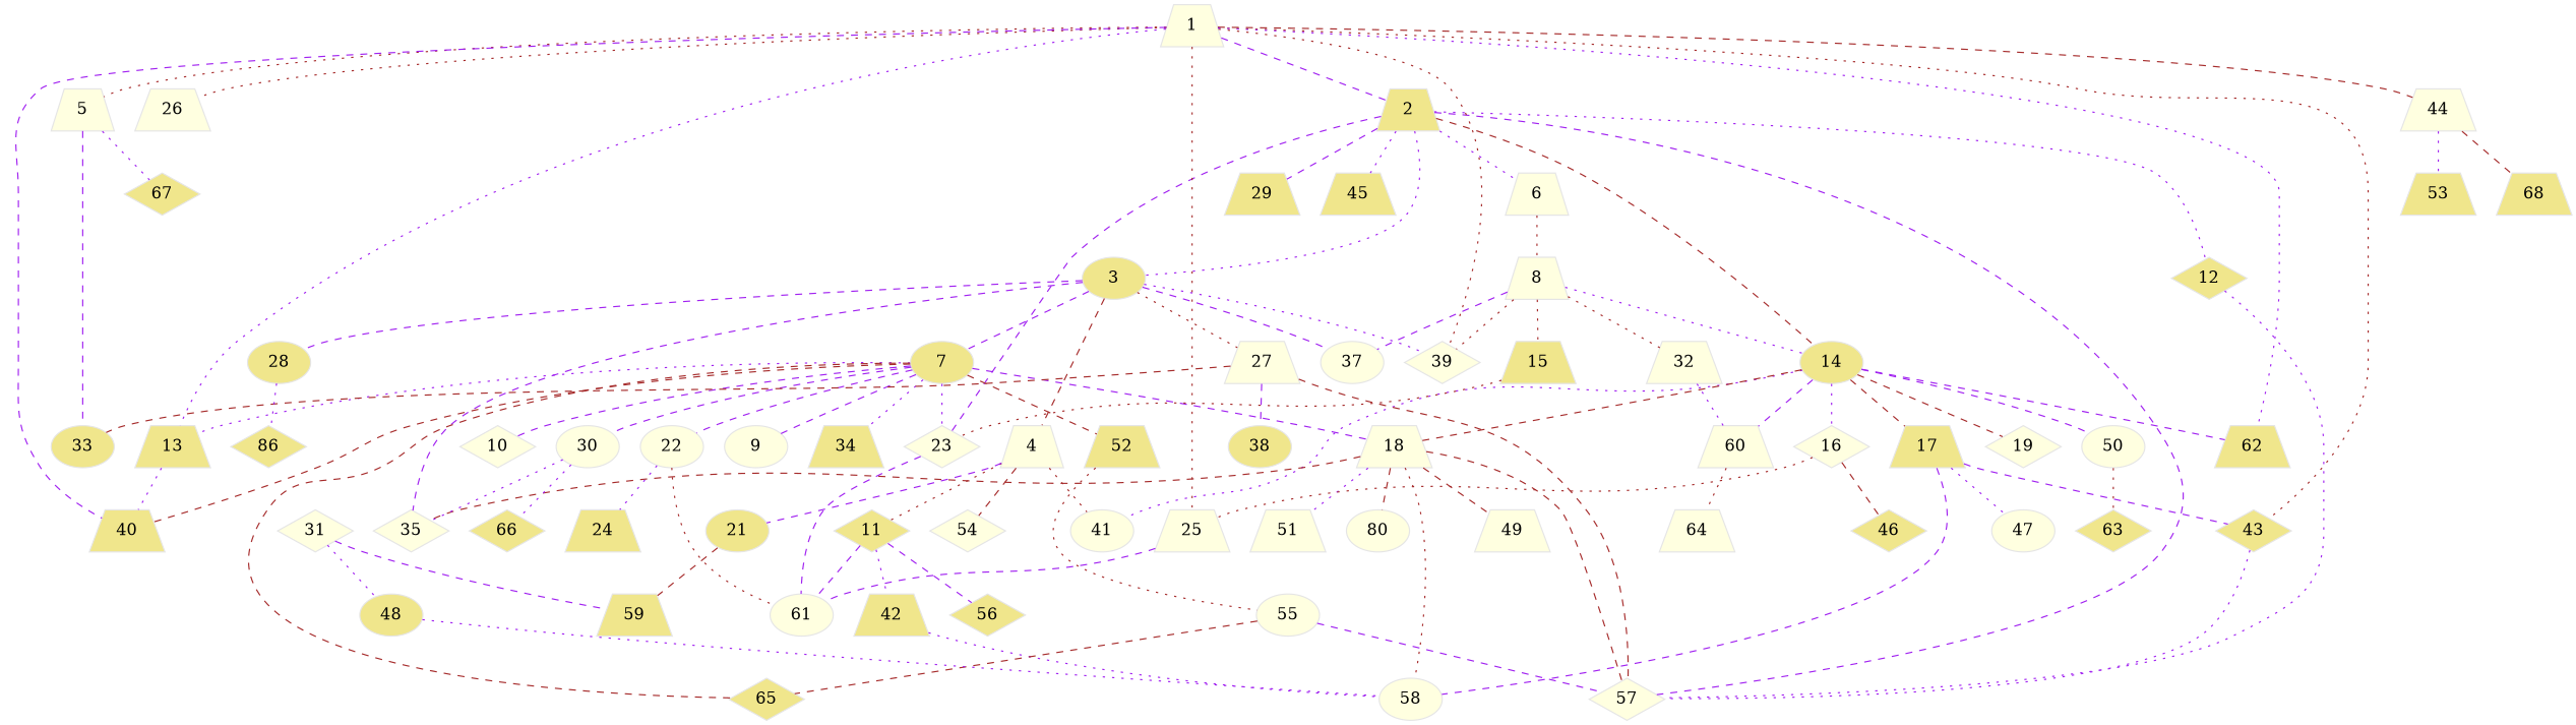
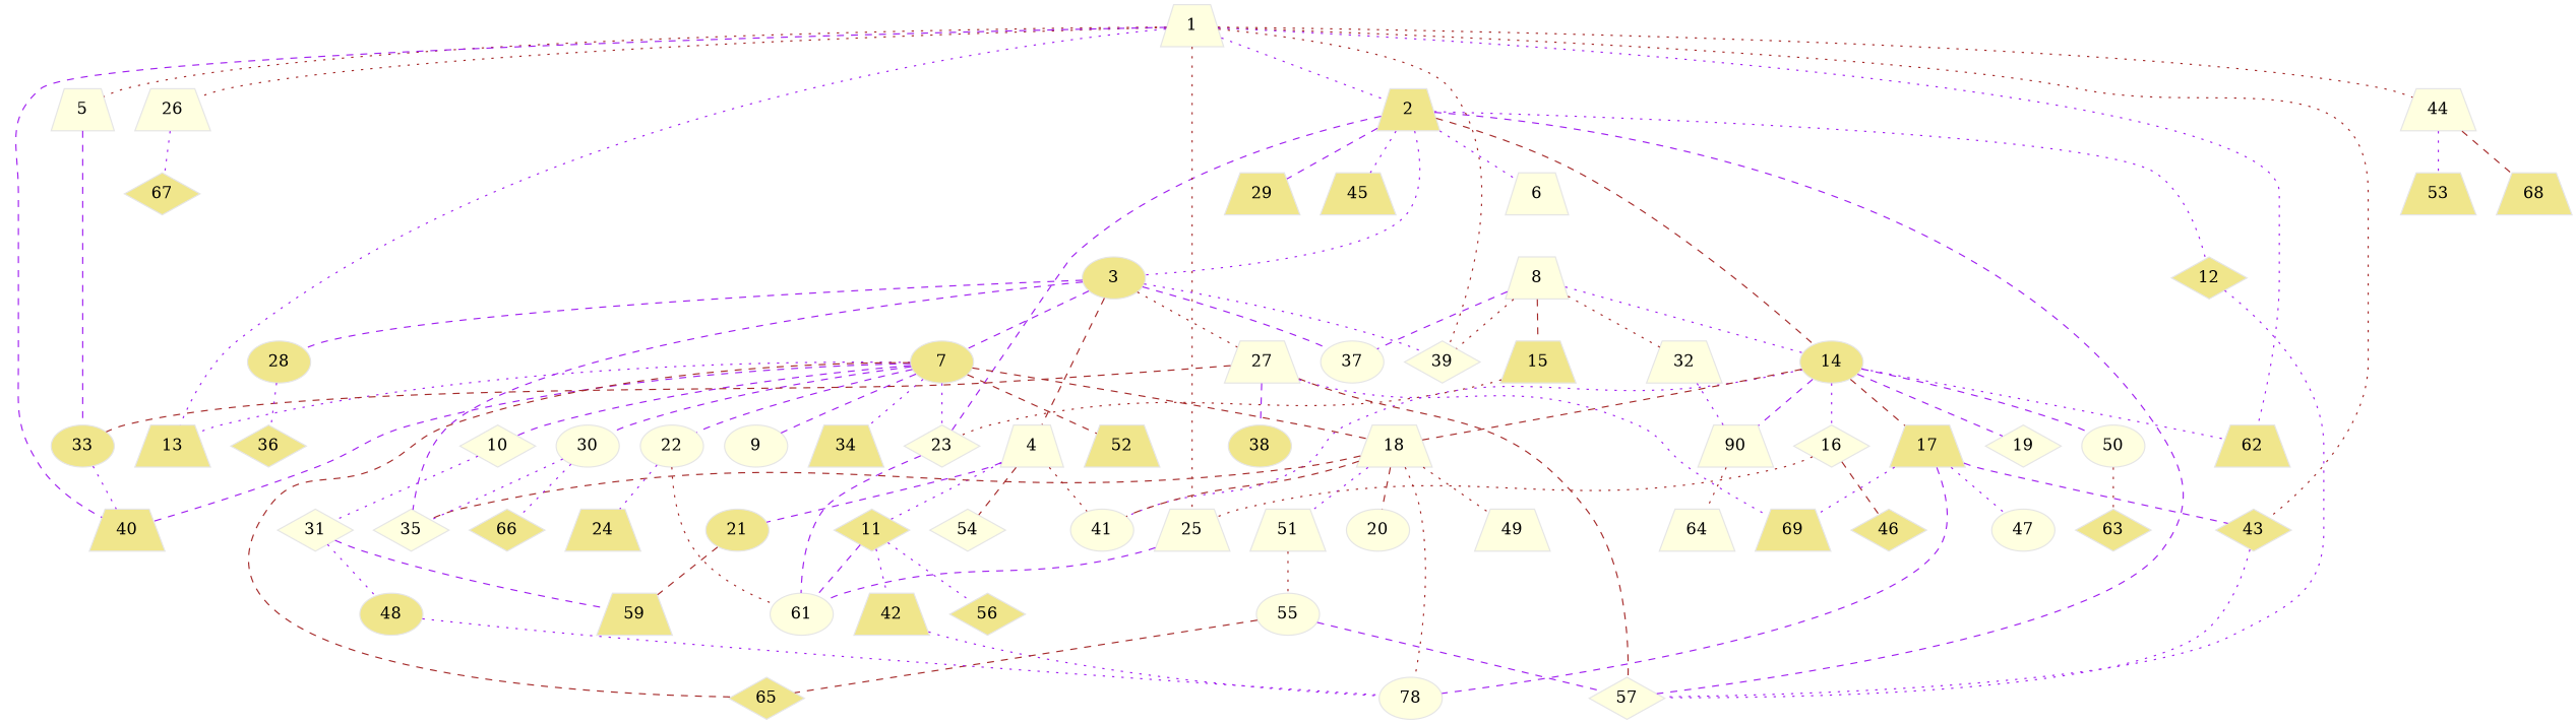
  graph {
    node [color=gray90 fillcolor=lightyellow shape=trapezium style=filled]
    edge [color=purple style=dotted weight=1.0]
    2 [fillcolor=khaki]
    1
    5
    13 [fillcolor=khaki]
    25
    26
    39 [shape=diamond]
    40 [fillcolor=khaki]
    43 [fillcolor=khaki shape=diamond]
    44
    62 [fillcolor=khaki]
    3 [fillcolor=khaki shape=ellipse]
    6
    12 [fillcolor=khaki shape=diamond]
    14 [fillcolor=khaki shape=ellipse]
    23 [shape=diamond]
    29 [fillcolor=khaki]
    45 [fillcolor=khaki]
    57 [shape=diamond]
    33 [fillcolor=khaki shape=ellipse]
    67 [fillcolor=khaki shape=diamond]
    61 [shape=ellipse]
    53 [fillcolor=khaki]
    68 [fillcolor=khaki]
    4
    7 [fillcolor=khaki shape=ellipse]
    27
    28 [fillcolor=khaki shape=ellipse]
    35 [shape=diamond]
    37 [shape=ellipse]
    8
    41 [shape=ellipse]
    18
    16 [shape=diamond]
    17 [fillcolor=khaki]
    19 [shape=diamond]
    50 [shape=ellipse]
-   60
+   60 [label=90]
    11 [fillcolor=khaki shape=diamond]
    21 [fillcolor=khaki shape=ellipse]
    54 [shape=diamond]
    9 [shape=ellipse]
    10 [shape=diamond]
    22 [shape=ellipse]
    30 [shape=ellipse]
    34 [fillcolor=khaki]
    52 [fillcolor=khaki]
    65 [fillcolor=khaki shape=diamond]
+   69 [fillcolor=khaki]
    38 [fillcolor=khaki shape=ellipse]
-   36 [fillcolor=khaki shape=diamond label=86]
+   36 [fillcolor=khaki shape=diamond]
    42 [fillcolor=khaki]
    56 [fillcolor=khaki shape=diamond]
    59 [fillcolor=khaki]
    15 [fillcolor=khaki]
    32
    31 [shape=diamond]
-   58 [shape=ellipse]
-   20 [shape=ellipse label=80]
+   58 [shape=ellipse label=78]
+   20 [shape=ellipse]
    49
    51
    24 [fillcolor=khaki]
    66 [fillcolor=khaki shape=diamond]
    55 [shape=ellipse]
    48 [fillcolor=khaki shape=ellipse]
    46 [fillcolor=khaki shape=diamond]
    47 [shape=ellipse]
    63 [fillcolor=khaki shape=diamond]
    64
    2 -- 3
    2 -- 6
    2 -- 12
    2 -- 14 [color=brown style=dashed]
    2 -- 23 [style=dashed]
    2 -- 29 [style=dashed]
    2 -- 45
    2 -- 57 [style=dashed]
-   1 -- 2 [style=dashed]
+   1 -- 2
    1 -- 5 [color=brown]
    1 -- 13
    1 -- 25 [color=brown weight=6.0]
    1 -- 26 [color=brown]
    1 -- 39 [color=brown]
    1 -- 40 [style=dashed]
    1 -- 43 [color=brown]
-   1 -- 44 [color=brown style=dashed]
+   1 -- 44 [color=brown]
    1 -- 62
    5 -- 33 [style=dashed]
-   5 -- 67
+   26 -- 67
    25 -- 61 [style=dashed]
    43 -- 57
    44 -- 53
    44 -- 68 [color=brown style=dashed]
    3 -- 39 [weight=2.0]
    3 -- 4 [color=brown style=dashed]
    3 -- 7 [style=dashed weight=2.0]
    3 -- 27 [color=brown]
    3 -- 28 [style=dashed]
    3 -- 35 [style=dashed]
    3 -- 37 [style=dashed]
-   6 -- 8 [color=brown]
    12 -- 57
-   14 -- 62 [style=dashed]
+   14 -- 62
    14 -- 41
    14 -- 18 [color=brown style=dashed]
    14 -- 16 [weight=7.0]
    14 -- 17 [color=brown style=dashed]
-   14 -- 19 [color=brown style=dashed]
+   14 -- 19 [style=dashed]
    14 -- 50 [style=dashed]
    14 -- 60 [style=dashed]
    23 -- 61 [style=dashed]
-   13 -- 40
+   33 -- 40
    4 -- 41 [color=brown]
-   4 -- 11 [color=brown]
+   4 -- 11
    4 -- 21 [style=dashed]
    4 -- 54 [color=brown style=dashed]
    7 -- 13
-   7 -- 40 [color=brown style=dashed]
+   7 -- 40 [style=dashed]
    7 -- 23 [weight=7.0]
-   7 -- 18 [style=dashed]
+   7 -- 18 [color=brown style=dashed]
    7 -- 9 [style=dashed]
    7 -- 10 [style=dashed]
    7 -- 22 [style=dashed]
    7 -- 30 [style=dashed]
    7 -- 34
    7 -- 52 [color=brown style=dashed]
    7 -- 65 [color=brown style=dashed]
    27 -- 57 [color=brown style=dashed]
    27 -- 33 [color=brown style=dashed]
+   27 -- 69
    27 -- 38 [style=dashed]
    28 -- 36
    8 -- 39 [color=brown]
    8 -- 14
    8 -- 37 [style=dashed]
-   8 -- 15 [color=brown]
+   8 -- 15 [color=brown style=dashed]
    8 -- 32 [color=brown]
-   18 -- 57 [color=brown style=dashed]
+   18 -- 41 [color=brown style=dashed]
    18 -- 35 [color=brown style=dashed]
    18 -- 58 [color=brown]
    18 -- 20 [color=brown style=dashed]
-   18 -- 49 [color=brown style=dashed]
+   18 -- 49 [color=brown]
    18 -- 51
    16 -- 25 [color=brown]
    16 -- 46 [color=brown style=dashed]
    17 -- 43 [style=dashed]
+   17 -- 69
    17 -- 58 [style=dashed]
    17 -- 47
    50 -- 63 [color=brown]
    60 -- 64 [color=brown]
    11 -- 61 [style=dashed]
    11 -- 42
-   11 -- 56 [style=dashed]
+   11 -- 56
    21 -- 59 [color=brown style=dashed]
+   10 -- 31
    22 -- 61 [color=brown]
    22 -- 24
    30 -- 35
    30 -- 66
-   52 -- 55 [color=brown]
+   51 -- 55 [color=brown]
    42 -- 58
    15 -- 23 [color=brown]
    32 -- 60
    31 -- 59 [style=dashed]
    31 -- 48
    55 -- 57 [style=dashed weight=2.0]
    55 -- 65 [color=brown style=dashed]
    48 -- 58
  }
